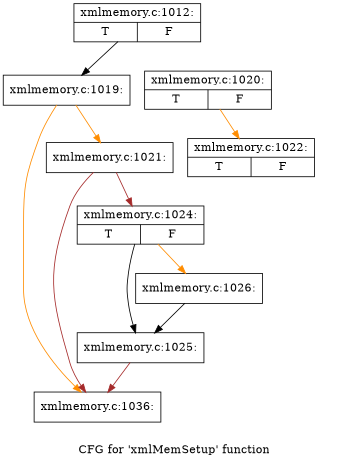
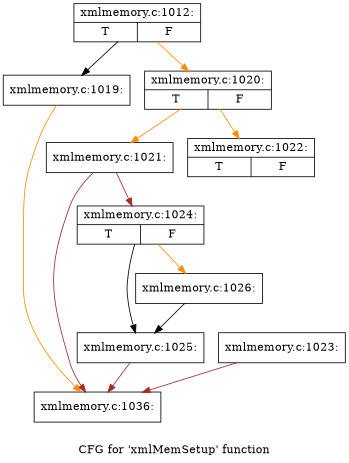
  digraph {
    label="CFG for 'xmlMemSetup' function"
    node [shape=record]
    edge [color=darkorange]
    n1 [label="{xmlmemory.c:1012:|{<s0>T|<s1>F}}"]
    n2 [label="{xmlmemory.c:1019:}"]
    n3 [label="{xmlmemory.c:1020:|{<s0>T|<s1>F}}"]
    n4 [label="{xmlmemory.c:1036:}"]
    n5 [label="{xmlmemory.c:1021:}"]
    n6 [label="{xmlmemory.c:1022:|{<s0>T|<s1>F}}"]
    n7 [label="{xmlmemory.c:1024:|{<s0>T|<s1>F}}"]
+   n8 [label="{xmlmemory.c:1023:}"]
    n9 [label="{xmlmemory.c:1025:}"]
    n10 [label="{xmlmemory.c:1026:}"]
    n1 -> n2 [color=black]
+   n1 -> n3
    n2 -> n4
-   n2 -> n5
+   n3 -> n5
    n3 -> n6
    n5 -> n4 [color=brown]
    n5 -> n7 [color=brown]
    n7 -> n9 [color=black]
    n7 -> n10
+   n8 -> n4 [color=brown]
    n9 -> n4 [color=brown]
    n10 -> n9 [color=black]
  }
